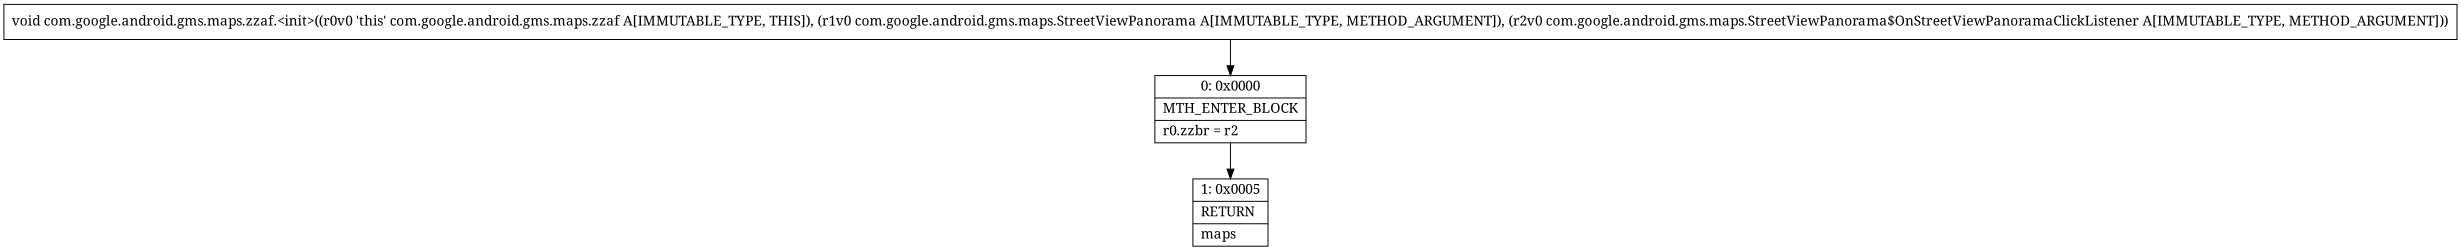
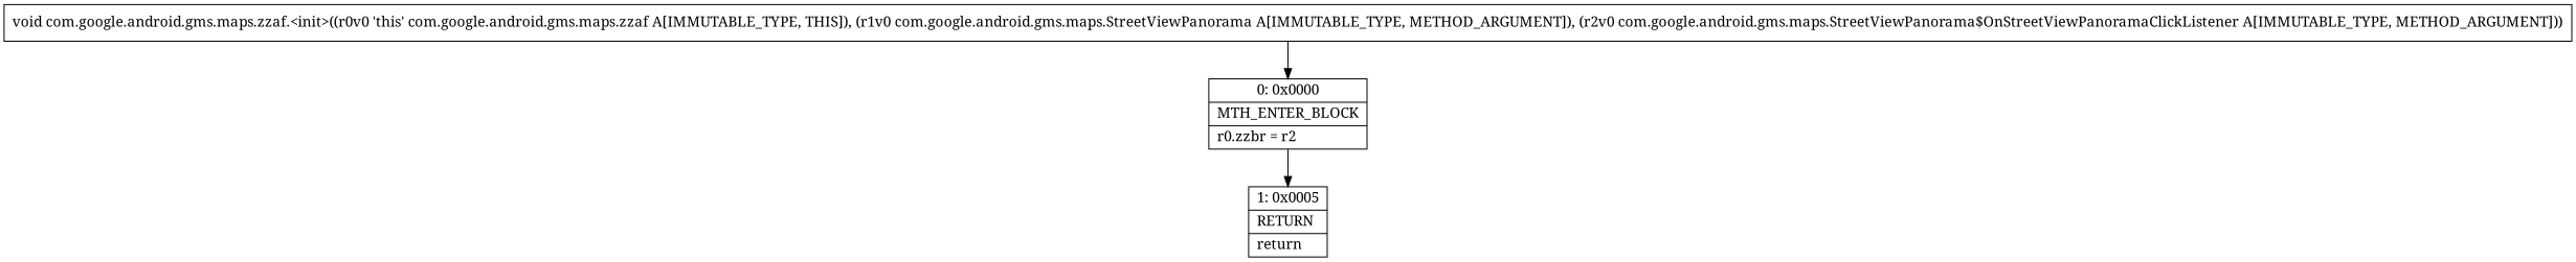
  digraph {
    fontname="Noto Serif"
    node [shape=record fontname="Noto Serif"]
    edge [fontname="Noto Serif"]
    n1 [label="{0\:\ 0x0000|MTH_ENTER_BLOCK\l|r0.zzbr = r2\l}"]
-   n2 [label="{1\:\ 0x0005|RETURN\l|maps\l}"]
+   n2 [label="{1\:\ 0x0005|RETURN\l|return\l}"]
    n3 [label="{void com.google.android.gms.maps.zzaf.\<init\>((r0v0 'this' com.google.android.gms.maps.zzaf A[IMMUTABLE_TYPE, THIS]), (r1v0 com.google.android.gms.maps.StreetViewPanorama A[IMMUTABLE_TYPE, METHOD_ARGUMENT]), (r2v0 com.google.android.gms.maps.StreetViewPanorama$OnStreetViewPanoramaClickListener A[IMMUTABLE_TYPE, METHOD_ARGUMENT])) }"]
    n1 -> n2
    n3 -> n1
  }
